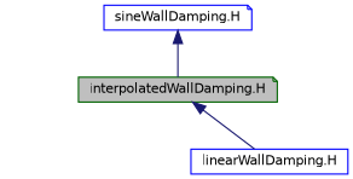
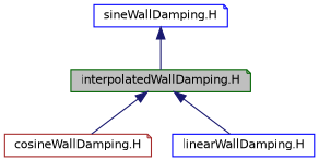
  digraph {
    fontname="DejaVu Sans"
    node [color=blue fontname="DejaVu Sans" fontsize=10 shape=note]
    edge [color=midnightblue dir=back fontname="DejaVu Sans" fontsize=10 labelfontname=Helvetica labelfontsize=10 style=solid]
    n1 [color=darkgreen fillcolor=grey75 fontcolor=black height=0.2 label="interpolatedWallDamping.H" style=filled width=0.4]
+   n2 [color=brown height=0.2 label="cosineWallDamping.H" width=0.4]
    n3 [height=0.2 label="linearWallDamping.H" shape=box width=0.4]
    n4 [height=0.2 label="sineWallDamping.H" width=0.4]
+   n1 -> n2
    n1 -> n3
    n4 -> n1
  }
